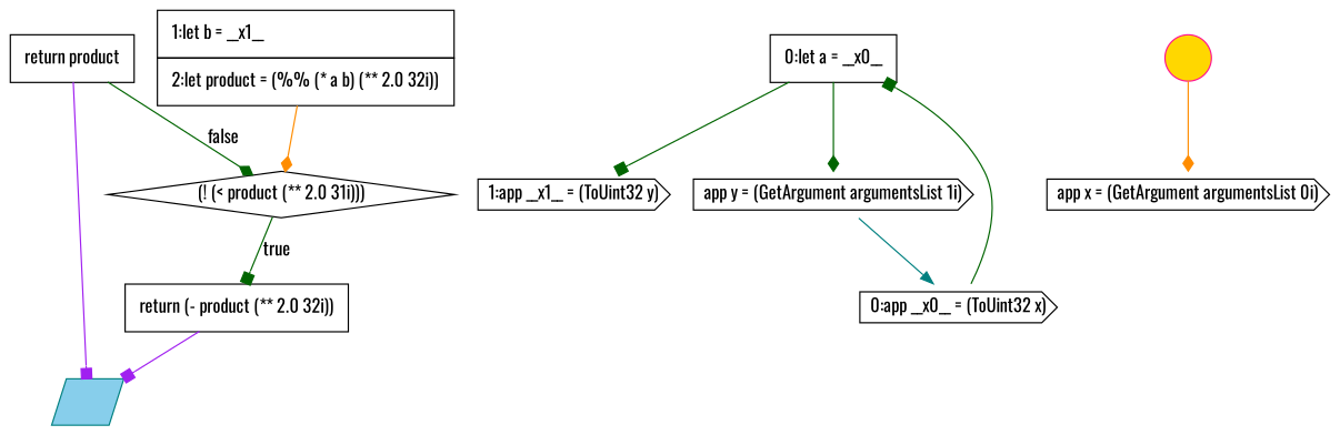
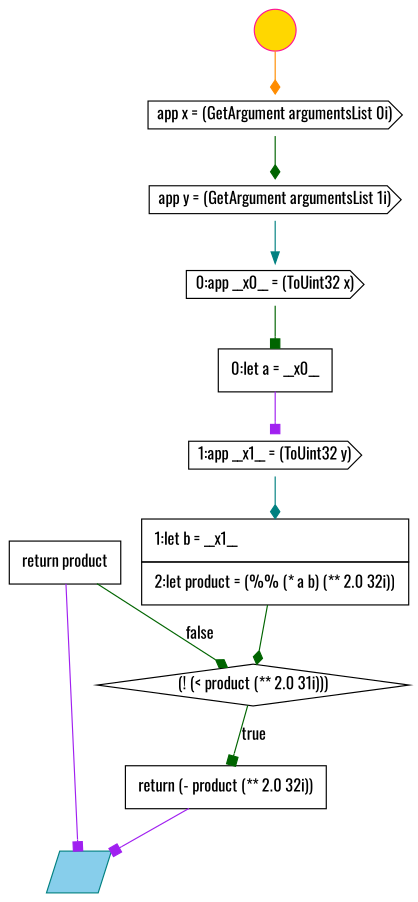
  digraph {
    fontname=Oswald
    node [color=black fillcolor=white fontname=Oswald shape=none style=filled]
    edge [arrowhead=box color=darkgreen fontname=Oswald]
    n1 [label=<<font color="black">     <table border="0" cellborder="1" cellspacing="0" cellpadding="10">       <tr><td align="left">return (- product (** 2.0 32i))</td></tr>     </table>   </font>> margin=0]
    n2 [color=teal fillcolor=skyblue label=" " shape=parallelogram]
    n3 [label=<<font color="black">     <table border="0" cellborder="1" cellspacing="0" cellpadding="10">       <tr><td align="left">0:let a = __x0__</td></tr>     </table>   </font>> margin=0]
    n4 [label=<<font color="black">1:app __x1__ = (ToUint32 y)</font>> shape=cds]
    n5 [label=<<font color="black">     <table border="0" cellborder="1" cellspacing="0" cellpadding="10">       <tr><td align="left">1:let b = __x1__</td></tr>       <tr><td align="left">2:let product = (%% (* a b) (** 2.0 32i))</td></tr>     </table>   </font>> margin=0]
    n6 [label=<<font color="black">(! (&lt; product (** 2.0 31i)))</font>> shape=diamond]
    n7 [color=deeppink fillcolor=gold label=" " shape=circle]
    n8 [label=<<font color="black">app x = (GetArgument argumentsList 0i)</font>> shape=cds]
    n9 [label=<<font color="black">app y = (GetArgument argumentsList 1i)</font>> shape=cds]
    n10 [label=<<font color="black">0:app __x0__ = (ToUint32 x)</font>> shape=cds]
    n11 [label=<<font color="black">     <table border="0" cellborder="1" cellspacing="0" cellpadding="10">       <tr><td align="left">return product</td></tr>     </table>   </font>> margin=0]
    n1 -> n2 [color=purple]
-   n3 -> n4
-   n5 -> n6 [arrowhead=diamond color=darkorange]
+   n3 -> n4 [color=purple]
+   n4 -> n5 [arrowhead=diamond color=teal]
+   n5 -> n6 [arrowhead=diamond]
    n6 -> n1 [label=<<font color="black">true</font>>]
    n7 -> n8 [arrowhead=diamond color=darkorange]
-   n3 -> n9 [arrowhead=diamond]
+   n8 -> n9 [arrowhead=diamond]
    n9 -> n10 [arrowhead=normal color=teal]
    n10 -> n3
    n11 -> n2 [color=purple]
    n11 -> n6 [arrowhead=diamond label=<<font color="black">false</font>>]
  }
